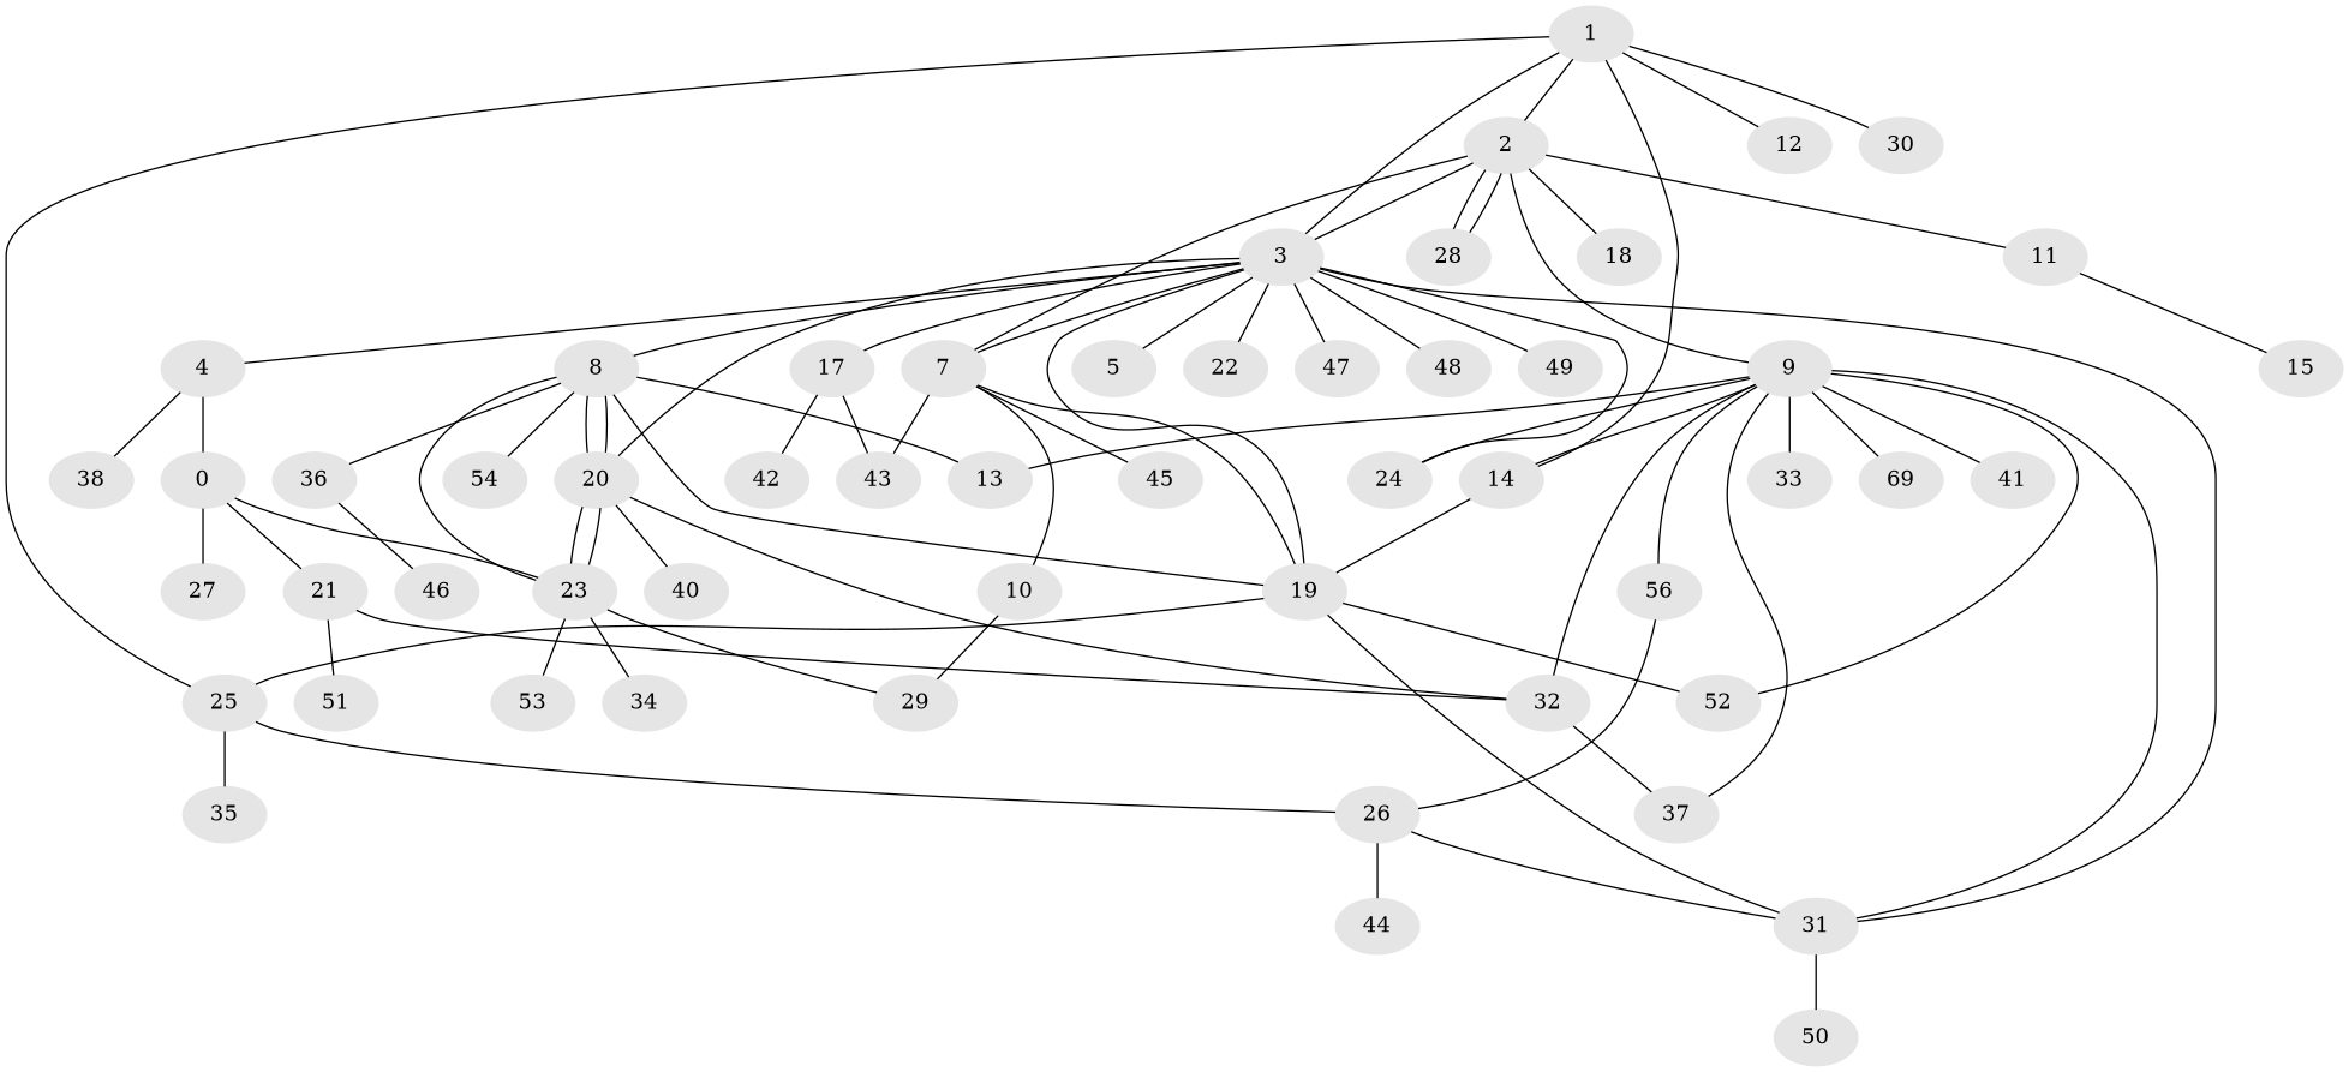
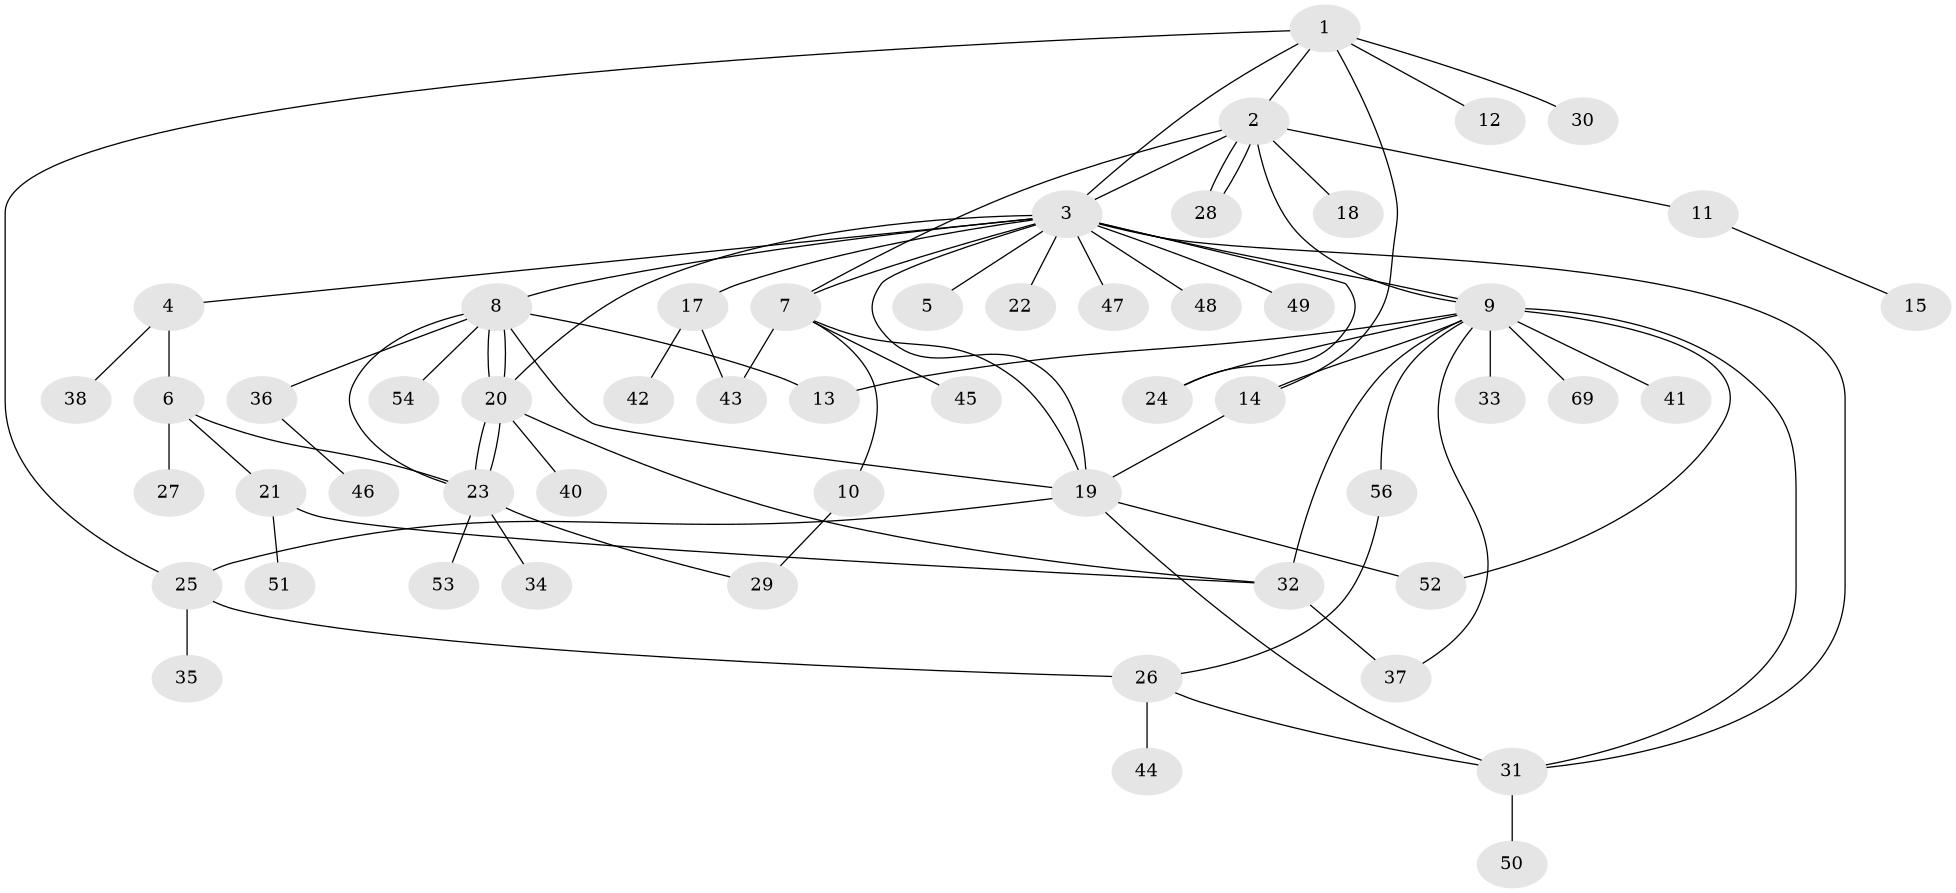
  graph {
    node [color=gray90 style=filled]
    1
    2
    3
    12
    14
    25
    30
    7
    9
    11
    18
    28
    4
    5
    8
    17
    19
    20
    22
    24
    31
    47
    48
    49
    26
    35
    10
    43
    45
    13
    n31 [label=56]
    32
    33
    37
    n35 [label=69]
    41
    52
    15
-   6 [label=0]
+   6
    38
    23
    36
    54
    42
    40
    50
    21
    27
    51
    29
    34
    53
    46
    44
    1 -- 2
    1 -- 3
    1 -- 12
    1 -- 14
    1 -- 25
    1 -- 30
    2 -- 3
    2 -- 7
    2 -- 9
    2 -- 11
    2 -- 18
    2 -- 28
    2 -- 28
    3 -- 7
+   3 -- 9
    3 -- 4
    3 -- 5
    3 -- 8
    3 -- 17
    3 -- 19
    3 -- 20
    3 -- 22
    3 -- 24
    3 -- 31
    3 -- 47
    3 -- 48
    3 -- 49
    14 -- 19
    25 -- 26
    25 -- 35
    7 -- 19
    7 -- 10
    7 -- 43
    7 -- 45
    9 -- 14
    9 -- 24
    9 -- 31
    9 -- 13
    9 -- n31
    9 -- 32
    9 -- 33
    9 -- 37
    9 -- n35
    9 -- 41
    9 -- 52
    11 -- 15
    4 -- 6
    4 -- 38
    8 -- 19
    8 -- 20
    8 -- 20
    8 -- 13
    8 -- 23
    8 -- 36
    8 -- 54
    17 -- 43
    17 -- 42
    19 -- 25
    19 -- 31
    19 -- 52
    20 -- 32
    20 -- 23
    20 -- 23
    20 -- 40
    31 -- 50
    26 -- 31
    26 -- 44
    10 -- 29
    n31 -- 26
    32 -- 37
    6 -- 23
    6 -- 21
    6 -- 27
    23 -- 29
    23 -- 34
    23 -- 53
    36 -- 46
    21 -- 32
    21 -- 51
  }
